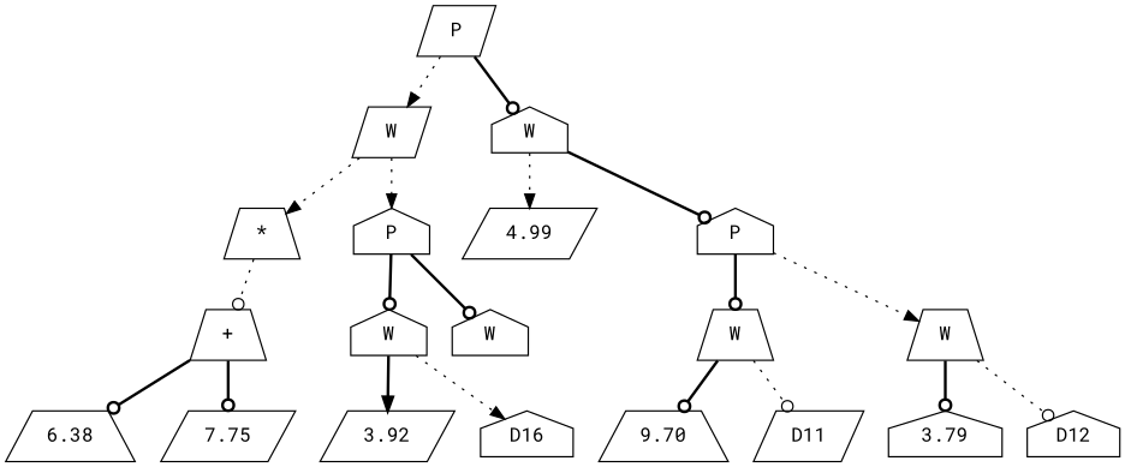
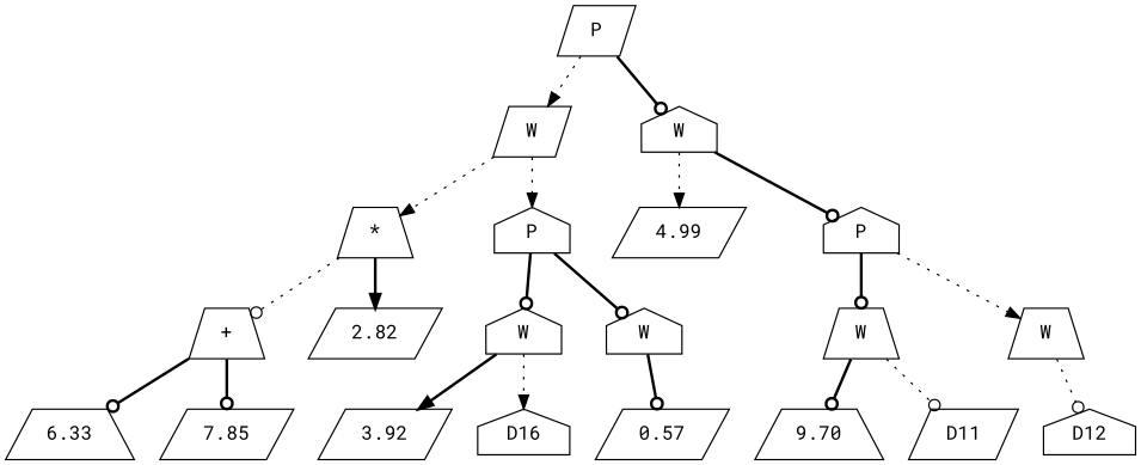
  digraph {
    fontname="Roboto Mono"
    node [fontname="Roboto Mono" shape=parallelogram]
    edge [arrowhead=odot fontname="Roboto Mono" style=bold]
    n1 [label=P]
    n2 [label=W]
    n3 [label=W shape=house]
    n4 [label="*" shape=trapezium]
    n5 [label=P shape=house]
    n6 [label=4.99]
    n7 [label=P shape=house]
    n8 [label="+" shape=trapezium]
+   n9 [label=2.82]
    n10 [label=W shape=house]
    n11 [label=W shape=house]
-   n12 [label=6.38 shape=trapezium]
-   n13 [label=7.75]
+   n12 [label=6.33 shape=trapezium]
+   n13 [label=7.85]
    n14 [label=3.92]
    n15 [label=D16 shape=house]
+   n16 [label=0.57]
    n17 [label=W shape=trapezium]
    n18 [label=W shape=trapezium]
    n19 [label=9.70 shape=trapezium]
    n20 [label=D11]
-   n21 [label=3.79 shape=house]
    n22 [label=D12 shape=house]
    n1 -> n2 [arrowhead=normal style=dotted]
    n1 -> n3
    n2 -> n4 [arrowhead=normal style=dotted]
    n2 -> n5 [arrowhead=normal style=dotted]
    n3 -> n6 [arrowhead=normal style=dotted]
    n3 -> n7
    n4 -> n8 [style=dotted]
+   n4 -> n9 [arrowhead=normal]
    n5 -> n10
    n5 -> n11
    n7 -> n17
    n7 -> n18 [arrowhead=normal style=dotted]
    n8 -> n12
    n8 -> n13
    n10 -> n14 [arrowhead=normal]
    n10 -> n15 [arrowhead=normal style=dotted]
+   n11 -> n16
    n17 -> n19
    n17 -> n20 [style=dotted]
-   n18 -> n21
    n18 -> n22 [style=dotted]
  }
